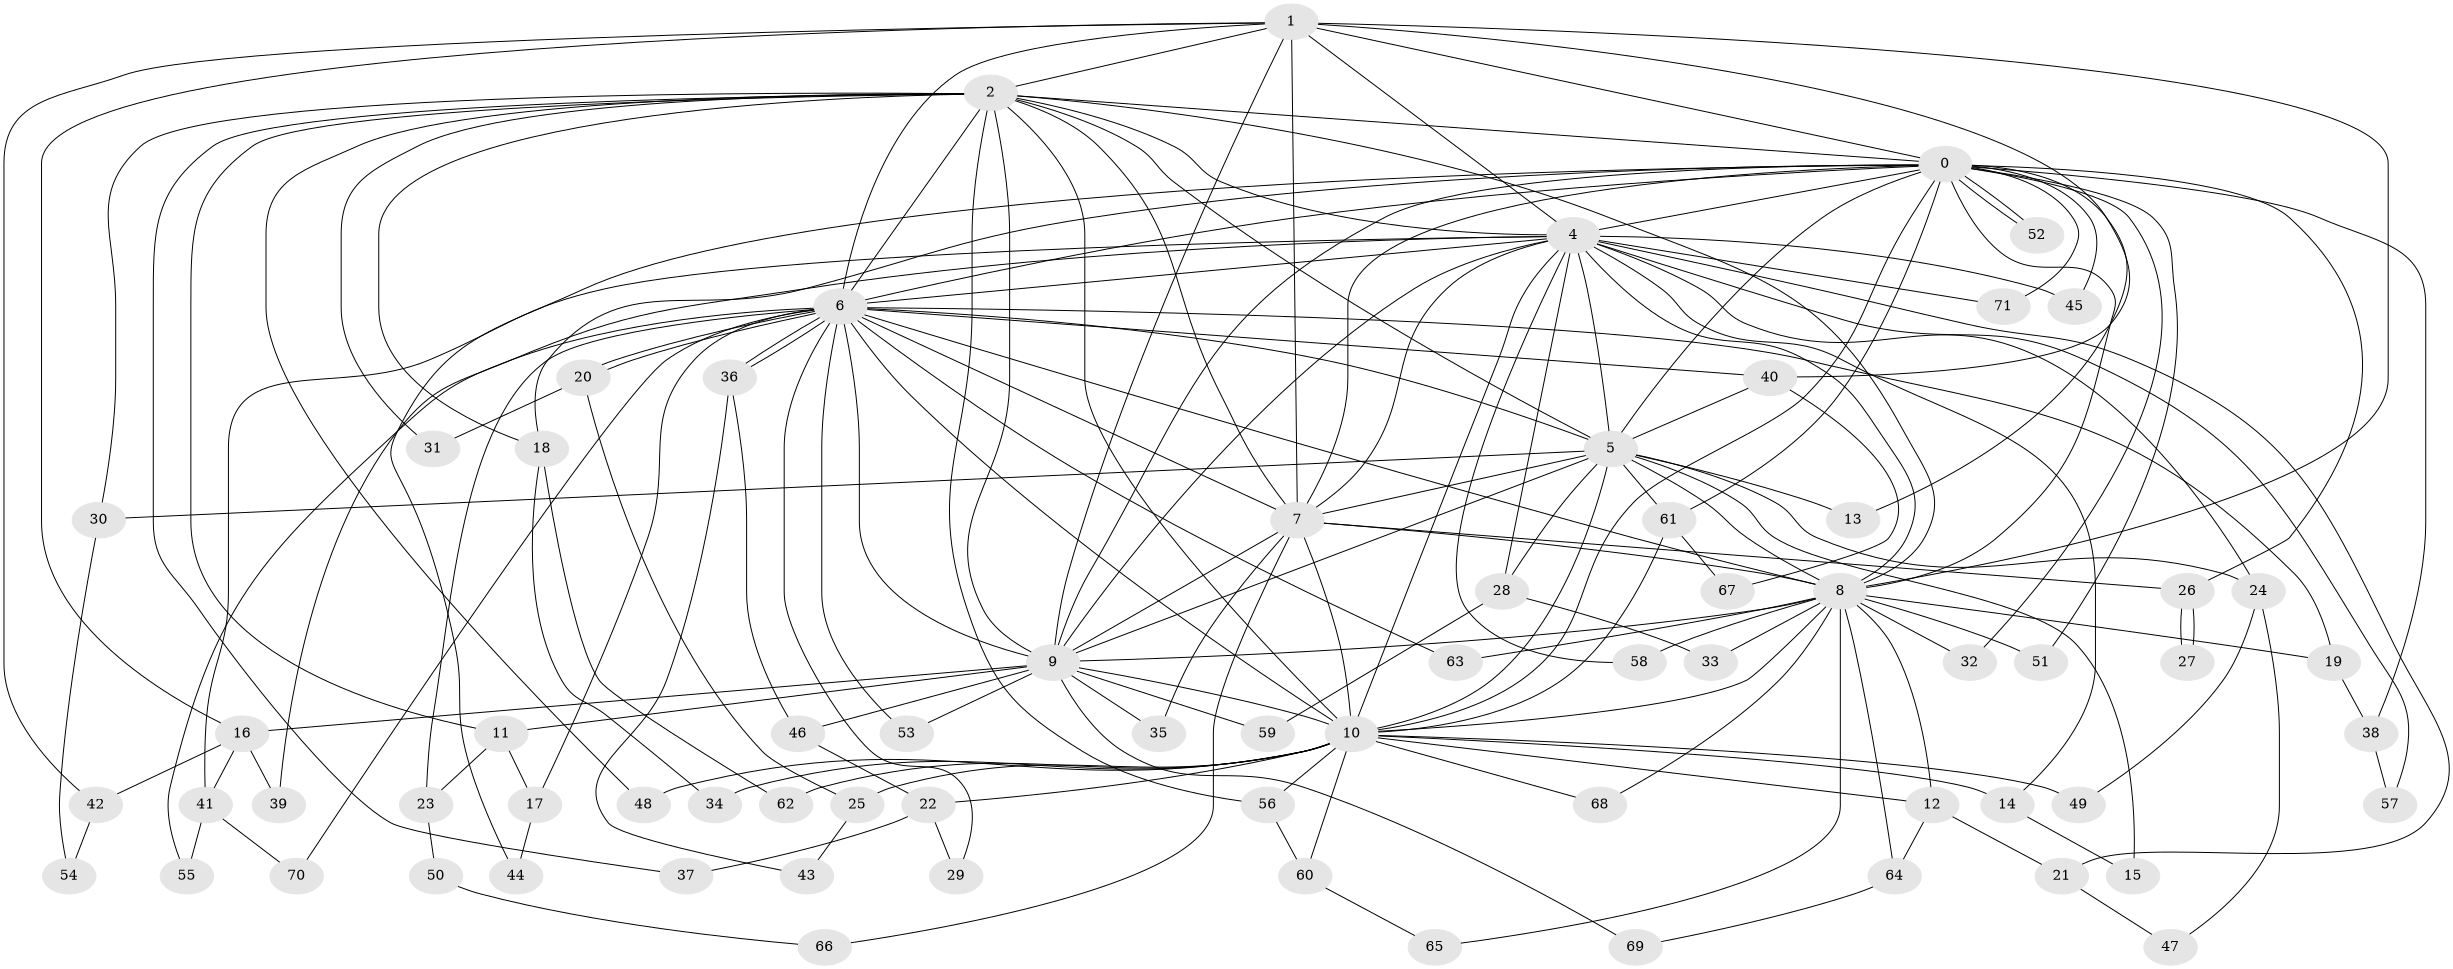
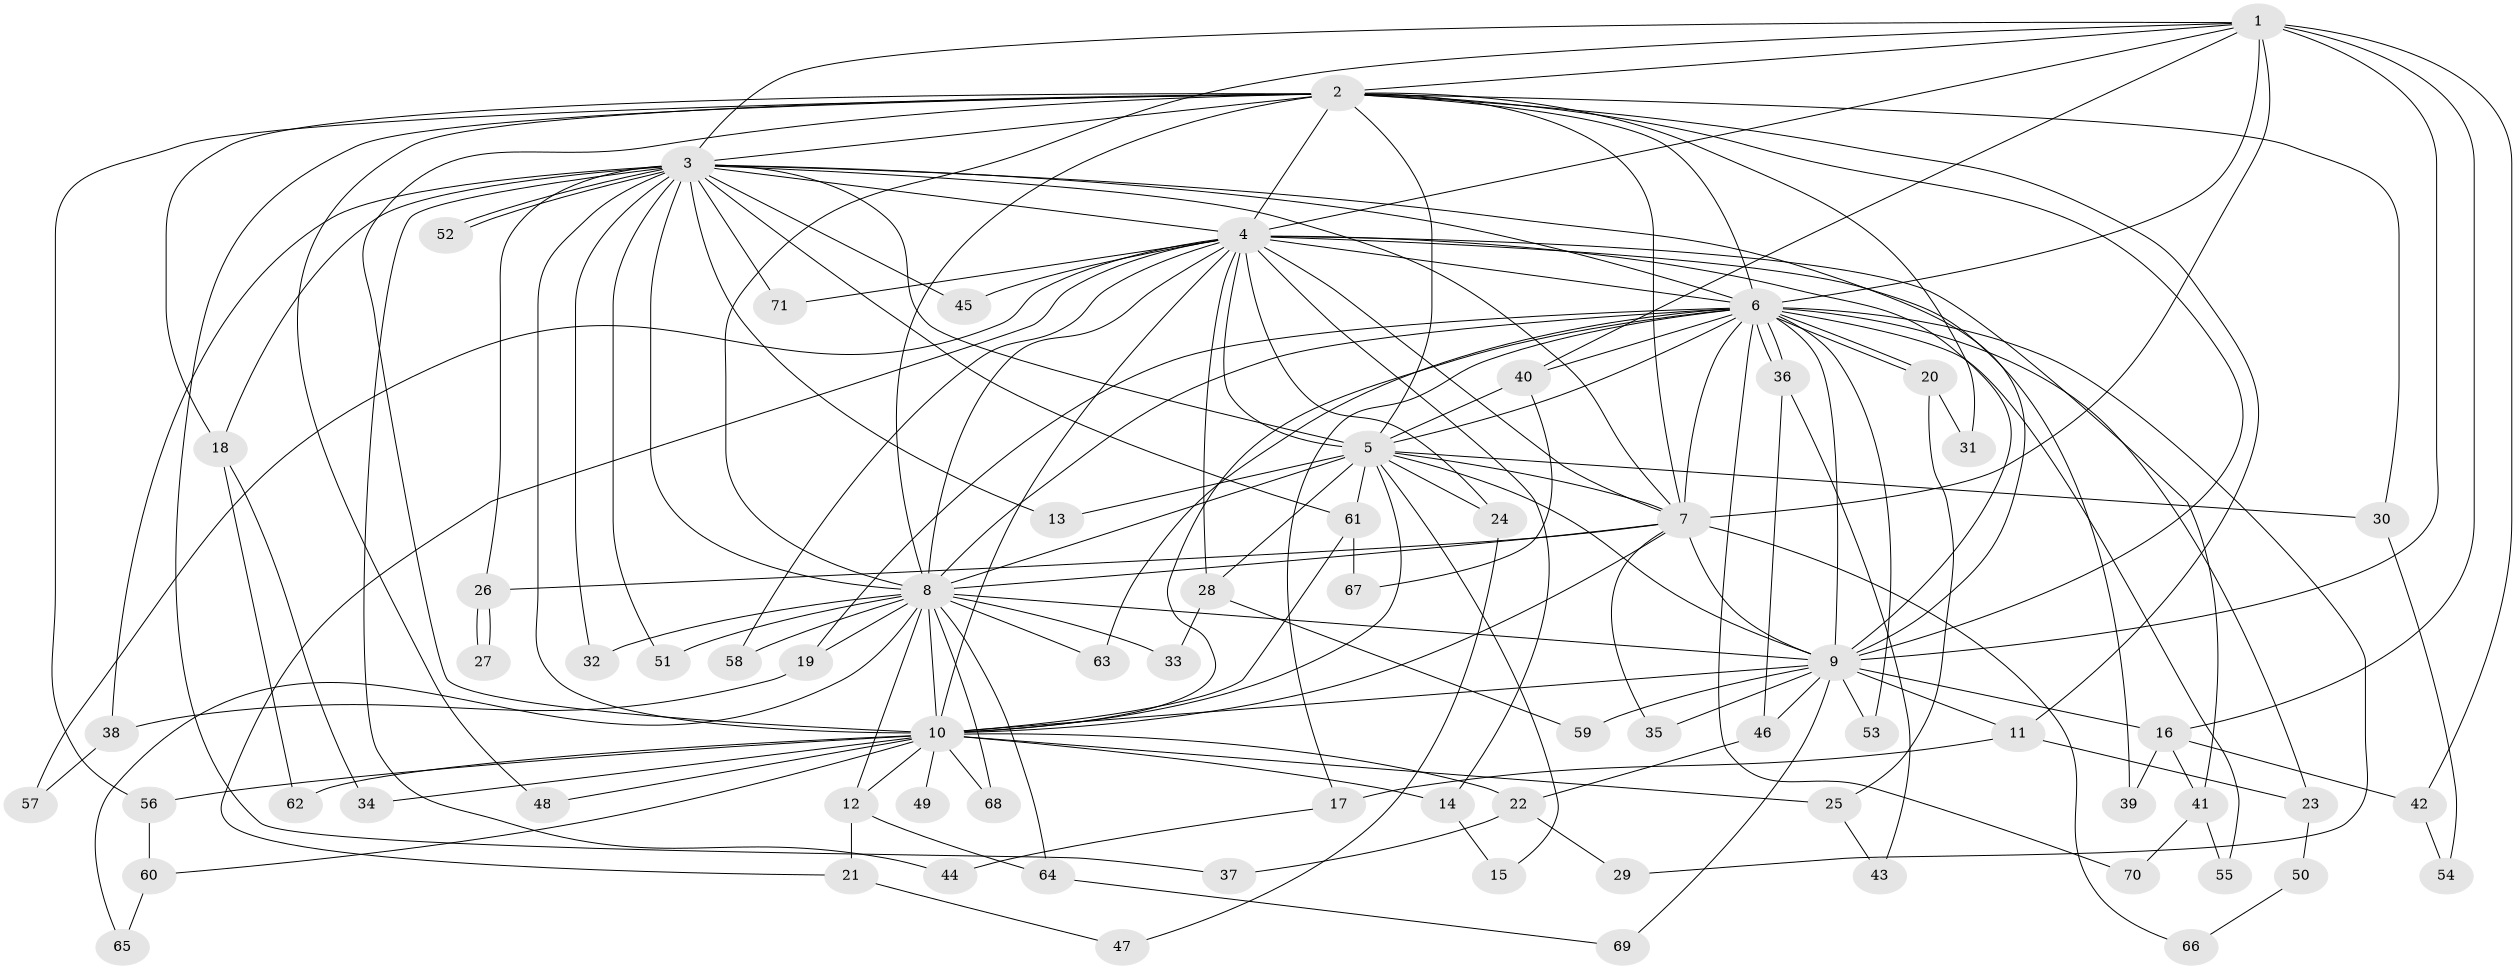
  graph {
    fontname="DejaVu Serif"
    node [color=gray90 fontname="DejaVu Serif" style=filled]
    edge [fontname="DejaVu Serif"]
    1
    2
-   3 [label=0]
+   3
    4
    6
    7
    8
    9
    16
    40
    42
    5
    10
    11
    18
    30
    31
    37
    48
    56
    13
    26
    32
    38
    44
    45
    51
    52
    61
    71
    14
    21
    24
    28
    39
    41
    57
    58
    15
    17
    19
    20
    23
    29
    36
    53
    55
    63
    70
    35
    66
    12
    33
    64
    65
    68
    46
    59
    69
    22
    25
    34
    49
    60
    62
    67
    54
    27
    47
    50
    43
    1 -- 2
    1 -- 3
    1 -- 4
    1 -- 6
    1 -- 7
    1 -- 8
    1 -- 9
    1 -- 16
    1 -- 40
    1 -- 42
    2 -- 3
    2 -- 4
    2 -- 6
    2 -- 7
    2 -- 8
    2 -- 9
    2 -- 5
    2 -- 10
    2 -- 11
    2 -- 18
    2 -- 30
    2 -- 31
    2 -- 37
    2 -- 48
    2 -- 56
    3 -- 4
    3 -- 6
    3 -- 7
    3 -- 8
    3 -- 9
    3 -- 5
    3 -- 10
    3 -- 18
    3 -- 13
    3 -- 26
    3 -- 32
    3 -- 38
    3 -- 44
    3 -- 45
    3 -- 51
    3 -- 52
    3 -- 52
    3 -- 61
    3 -- 71
    4 -- 6
    4 -- 7
    4 -- 8
    4 -- 9
    4 -- 5
    4 -- 10
    4 -- 45
    4 -- 71
    4 -- 14
    4 -- 21
    4 -- 24
    4 -- 28
    4 -- 39
    4 -- 41
    4 -- 57
    4 -- 58
    6 -- 7
    6 -- 8
    6 -- 9
    6 -- 40
    6 -- 10
    6 -- 17
    6 -- 19
    6 -- 20
    6 -- 20
    6 -- 23
    6 -- 29
    6 -- 36
    6 -- 36
    6 -- 53
    6 -- 55
    6 -- 63
    6 -- 70
    7 -- 8
    7 -- 9
    7 -- 10
    7 -- 26
    7 -- 35
    7 -- 66
    8 -- 9
    8 -- 10
    8 -- 32
    8 -- 51
    8 -- 58
    8 -- 19
    8 -- 63
    8 -- 12
    8 -- 33
    8 -- 64
    8 -- 65
    8 -- 68
    9 -- 16
    9 -- 10
    9 -- 11
    9 -- 53
    9 -- 35
    9 -- 46
    9 -- 59
    9 -- 69
    16 -- 42
    16 -- 39
    16 -- 41
    40 -- 5
    40 -- 67
    42 -- 54
    5 -- 6
    5 -- 7
    5 -- 8
    5 -- 9
    5 -- 10
    5 -- 30
    5 -- 13
    5 -- 61
    5 -- 24
    5 -- 28
    5 -- 15
    10 -- 48
    10 -- 56
    10 -- 14
    10 -- 12
    10 -- 68
    10 -- 22
    10 -- 25
    10 -- 34
    10 -- 49
    10 -- 60
    10 -- 62
    11 -- 17
    11 -- 23
    18 -- 34
    18 -- 62
    30 -- 54
    56 -- 60
    26 -- 27
    26 -- 27
    38 -- 57
    61 -- 10
    61 -- 67
    14 -- 15
    21 -- 47
-   24 -- 49
    24 -- 47
    28 -- 33
    28 -- 59
    41 -- 55
    41 -- 70
    17 -- 44
    19 -- 38
    20 -- 31
    20 -- 25
    23 -- 50
    36 -- 46
    36 -- 43
    12 -- 21
    12 -- 64
    64 -- 69
    46 -- 22
    22 -- 37
    22 -- 29
    25 -- 43
    60 -- 65
    50 -- 66
  }
